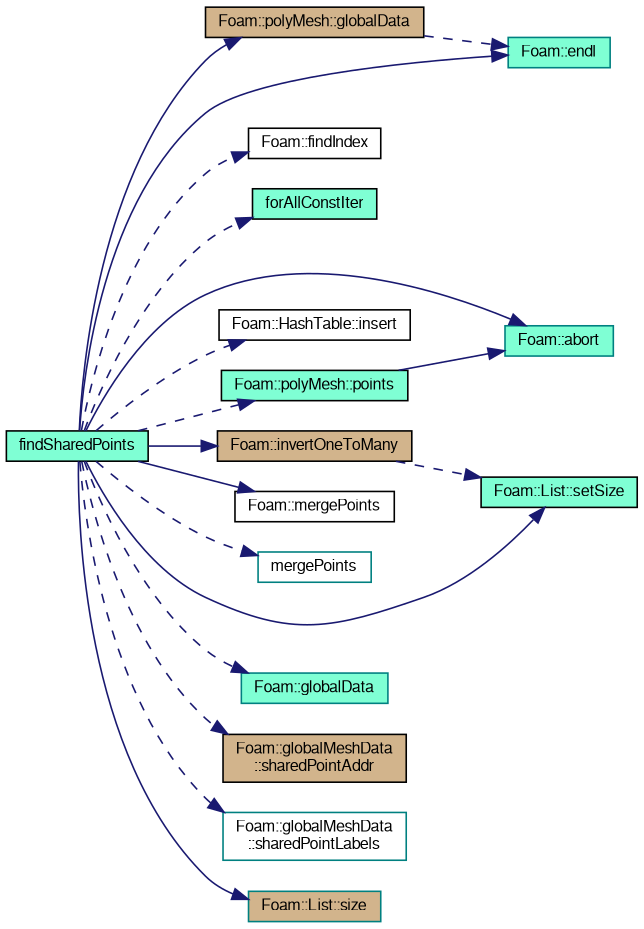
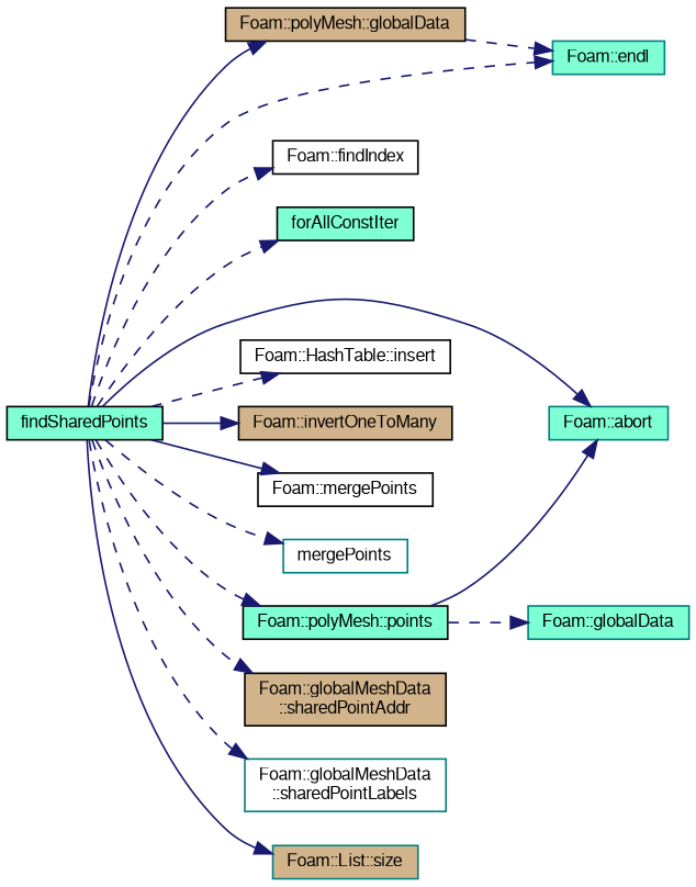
  digraph {
    rankdir=LR
    node [color=black fillcolor=aquamarine fontname=FreeSans fontsize=10 shape=record style=filled]
    edge [color=midnightblue fontname=FreeSans fontsize=10 labelfontname=FreeSans labelfontsize=10 style=dashed]
    n1 [fontcolor=black height=0.2 label=findSharedPoints width=0.4]
    n2 [color=teal height=0.2 label="Foam::abort" width=0.4]
    n3 [color=teal height=0.2 label="Foam::endl" width=0.4]
    n4 [fillcolor=white height=0.2 label="Foam::findIndex" width=0.4]
    n5 [height=0.2 label=forAllConstIter width=0.4]
    n6 [fillcolor=tan height=0.2 label="Foam::polyMesh::globalData" width=0.4]
    n7 [fillcolor=white height=0.2 label="Foam::HashTable::insert" width=0.4]
    n8 [fillcolor=tan height=0.2 label="Foam::invertOneToMany" width=0.4]
-   n9 [height=0.2 label="Foam::List::setSize" width=0.4]
    n10 [fillcolor=white height=0.2 label="Foam::mergePoints" width=0.4]
    n11 [color=teal fillcolor=white height=0.2 label=mergePoints width=0.4]
    n12 [height=0.2 label="Foam::polyMesh::points" width=0.4]
    n13 [color=teal height=0.2 label="Foam::globalData" width=0.4]
    n14 [fillcolor=tan height=0.2 label="Foam::globalMeshData\l::sharedPointAddr" width=0.4]
    n15 [color=teal fillcolor=white height=0.2 label="Foam::globalMeshData\l::sharedPointLabels" width=0.4]
    n16 [color=teal fillcolor=tan height=0.2 label="Foam::List::size" width=0.4]
    n1 -> n2 [style=solid]
-   n1 -> n3 [style=solid]
+   n1 -> n3
    n1 -> n4
    n1 -> n5
    n1 -> n6 [style=solid]
    n1 -> n7
    n1 -> n8 [style=solid]
-   n1 -> n9 [style=solid]
    n1 -> n10 [style=solid]
    n1 -> n11
    n1 -> n12
-   n1 -> n13
+   n12 -> n13
    n1 -> n14
    n1 -> n15
    n1 -> n16 [style=solid]
    n6 -> n3
-   n8 -> n9
    n12 -> n2 [style=solid]
  }
